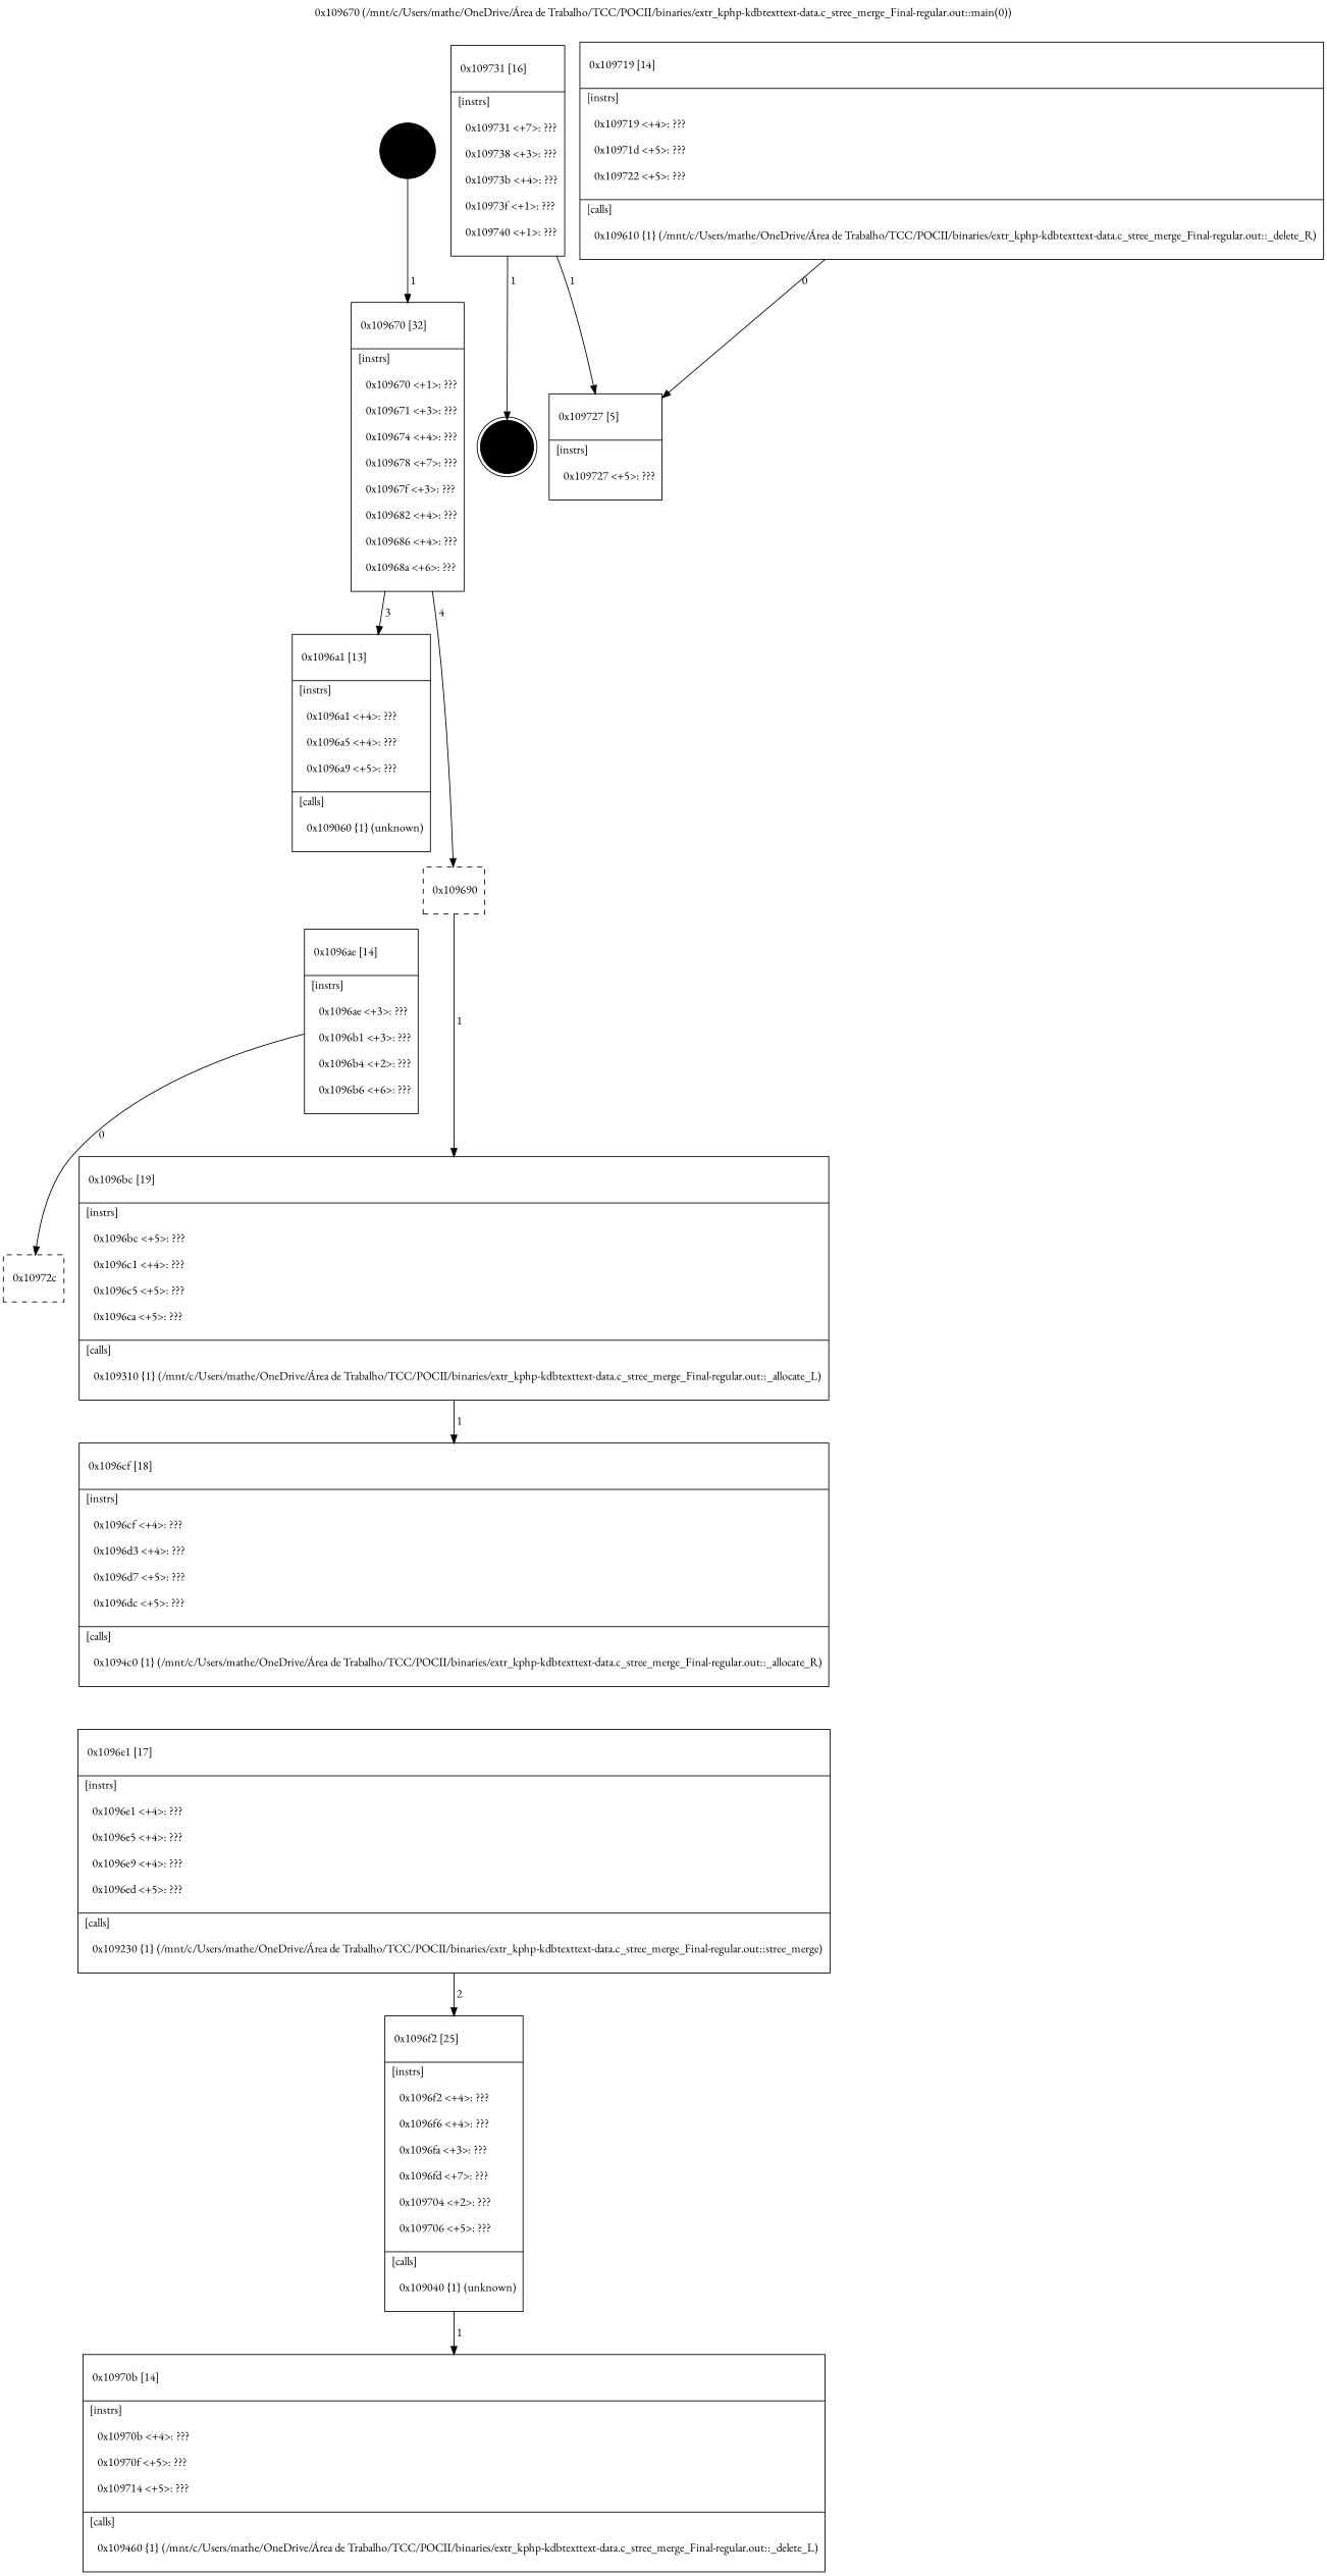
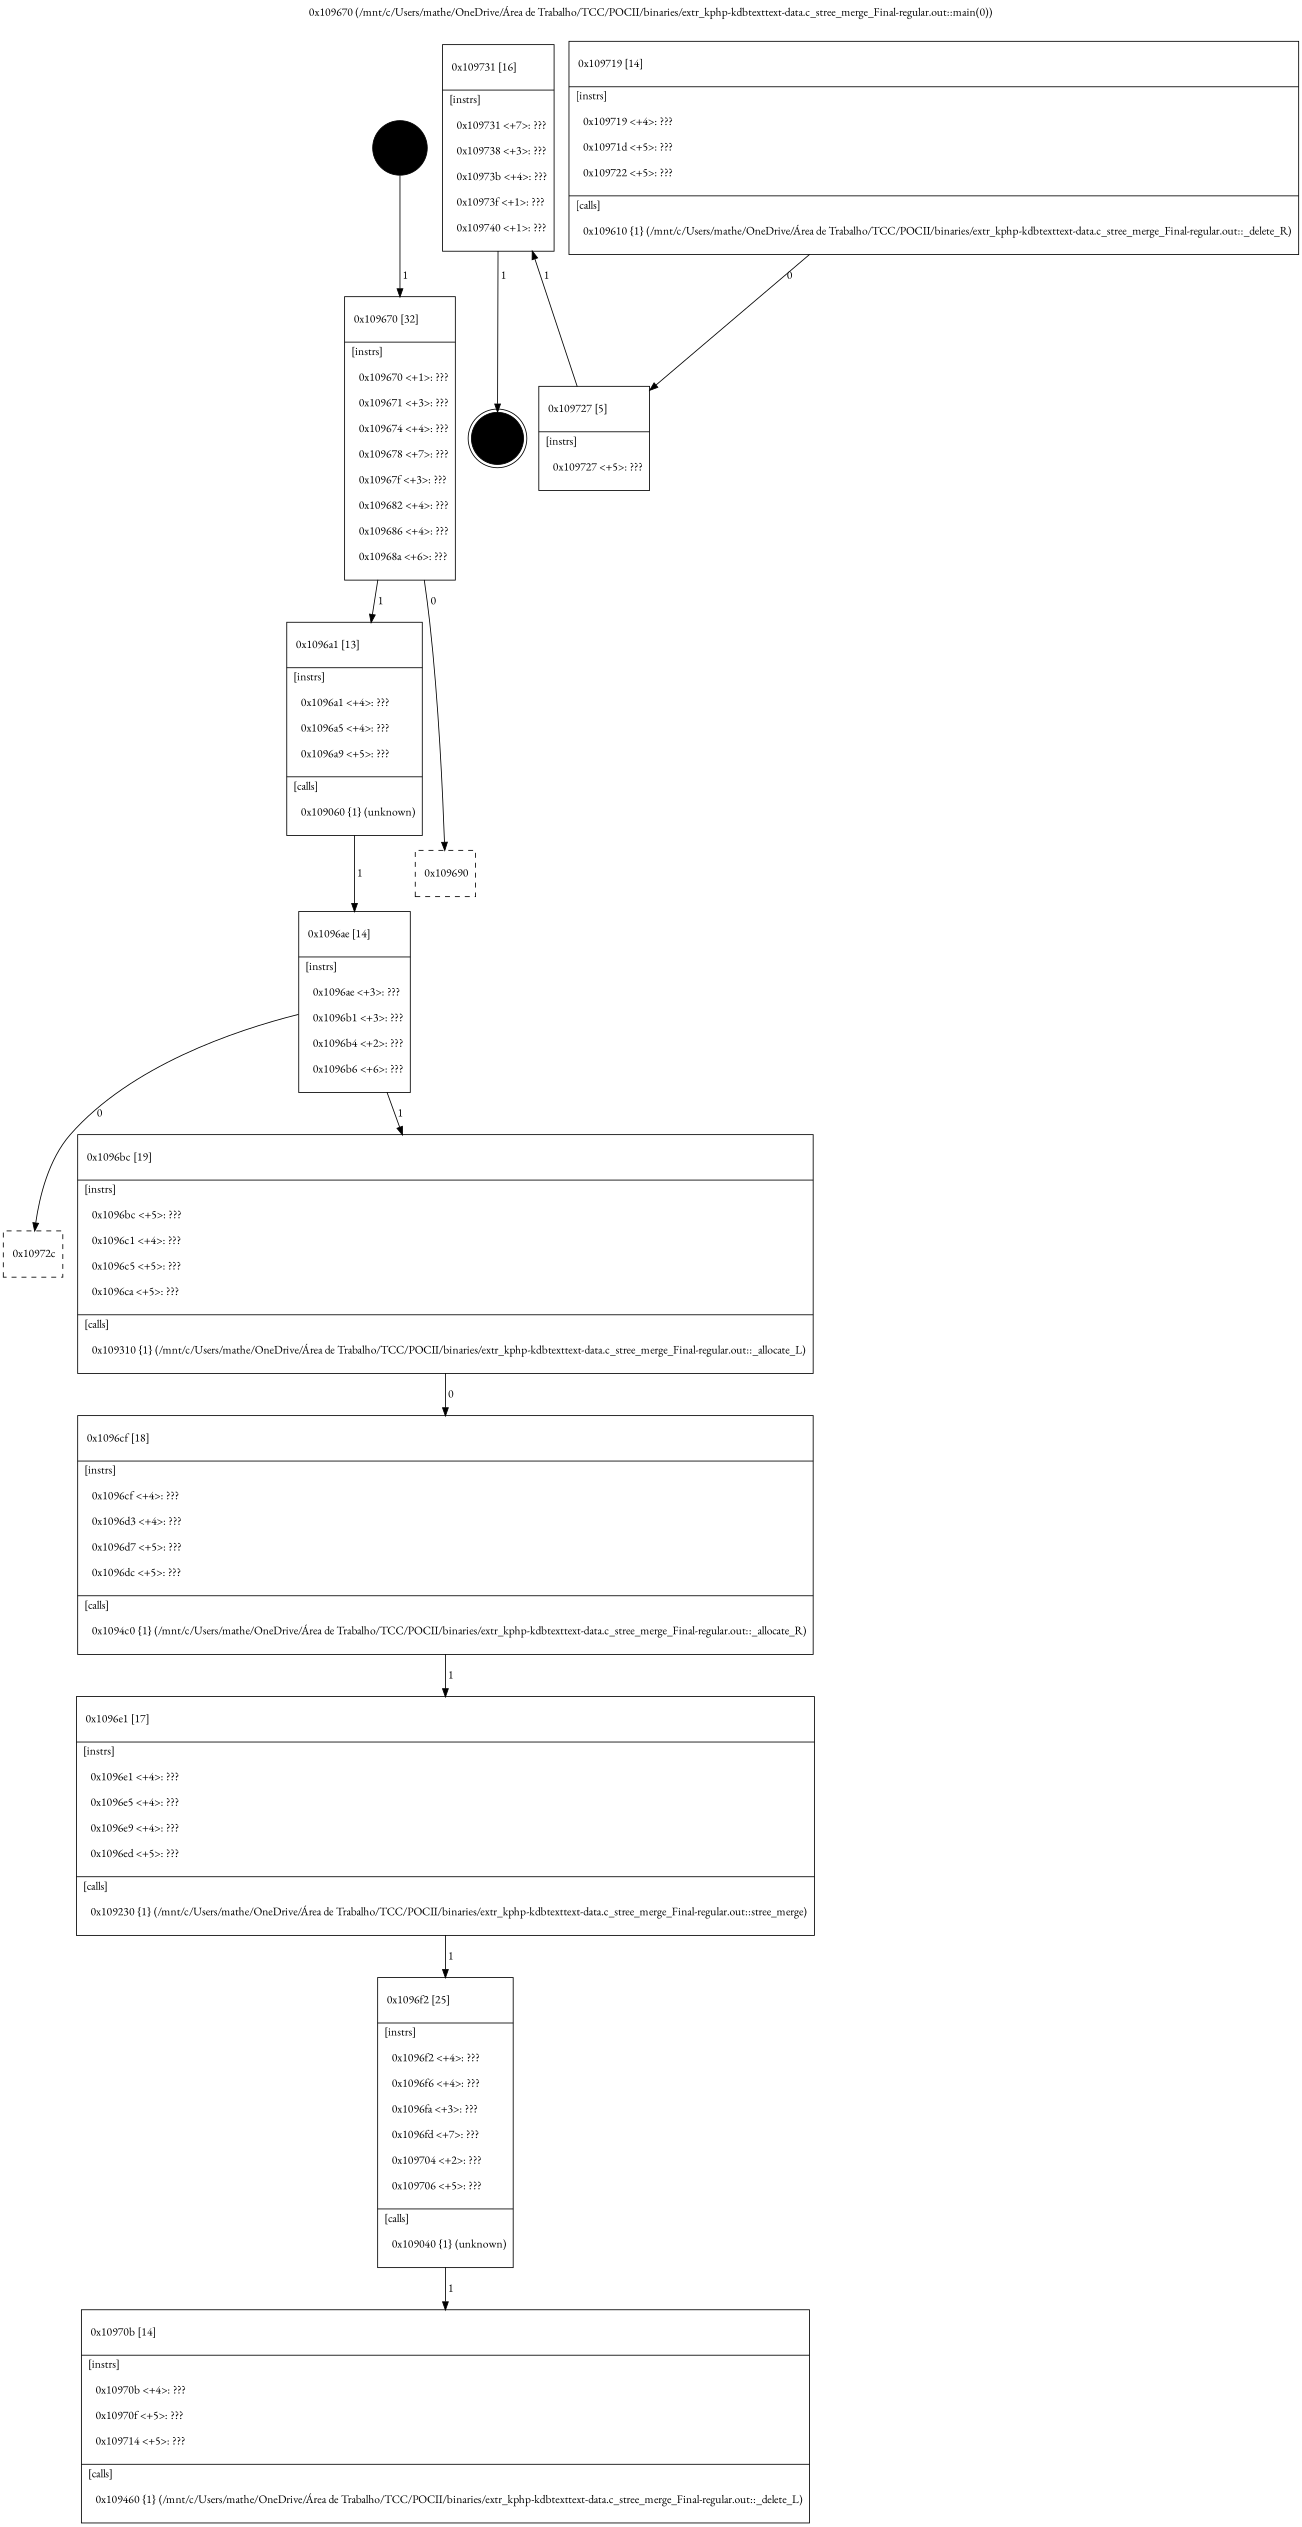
  digraph {
    fontname="EB Garamond"
    label="0x109670 (/mnt/c/Users/mathe/OneDrive/Área de Trabalho/TCC/POCII/binaries/extr_kphp-kdbtexttext-data.c_stree_merge_Final-regular.out::main(0))"
    labelloc=t
    node [fontname="EB Garamond" shape=record]
    edge [fontname="EB Garamond"]
    Entry [fillcolor=black height=0.3 shape=circle style=filled width=0.3]
    n2 [label="{\n     0x109670 [32]\l\n     | [instrs]\l\n     &nbsp;&nbsp;0x109670 \<+1\>: ???\l\n     &nbsp;&nbsp;0x109671 \<+3\>: ???\l\n     &nbsp;&nbsp;0x109674 \<+4\>: ???\l\n     &nbsp;&nbsp;0x109678 \<+7\>: ???\l\n     &nbsp;&nbsp;0x10967f \<+3\>: ???\l\n     &nbsp;&nbsp;0x109682 \<+4\>: ???\l\n     &nbsp;&nbsp;0x109686 \<+4\>: ???\l\n     &nbsp;&nbsp;0x10968a \<+6\>: ???\l\n  }"]
    n3 [label="{\n     0x1096a1 [13]\l\n     | [instrs]\l\n     &nbsp;&nbsp;0x1096a1 \<+4\>: ???\l\n     &nbsp;&nbsp;0x1096a5 \<+4\>: ???\l\n     &nbsp;&nbsp;0x1096a9 \<+5\>: ???\l\n     | [calls]\l\n     &nbsp;&nbsp;0x109060 \{1\} (unknown)\l\n  }"]
    n4 [label="{\n     0x109690\l\n  }" style=dashed]
    n5 [label="{\n     0x1096ae [14]\l\n     | [instrs]\l\n     &nbsp;&nbsp;0x1096ae \<+3\>: ???\l\n     &nbsp;&nbsp;0x1096b1 \<+3\>: ???\l\n     &nbsp;&nbsp;0x1096b4 \<+2\>: ???\l\n     &nbsp;&nbsp;0x1096b6 \<+6\>: ???\l\n  }"]
    n6 [label="{\n     0x10972c\l\n  }" style=dashed]
    n7 [label="{\n     0x1096bc [19]\l\n     | [instrs]\l\n     &nbsp;&nbsp;0x1096bc \<+5\>: ???\l\n     &nbsp;&nbsp;0x1096c1 \<+4\>: ???\l\n     &nbsp;&nbsp;0x1096c5 \<+5\>: ???\l\n     &nbsp;&nbsp;0x1096ca \<+5\>: ???\l\n     | [calls]\l\n     &nbsp;&nbsp;0x109310 \{1\} (/mnt/c/Users/mathe/OneDrive/Área de Trabalho/TCC/POCII/binaries/extr_kphp-kdbtexttext-data.c_stree_merge_Final-regular.out::_allocate_L)\l\n  }"]
    n8 [label="{\n     0x1096cf [18]\l\n     | [instrs]\l\n     &nbsp;&nbsp;0x1096cf \<+4\>: ???\l\n     &nbsp;&nbsp;0x1096d3 \<+4\>: ???\l\n     &nbsp;&nbsp;0x1096d7 \<+5\>: ???\l\n     &nbsp;&nbsp;0x1096dc \<+5\>: ???\l\n     | [calls]\l\n     &nbsp;&nbsp;0x1094c0 \{1\} (/mnt/c/Users/mathe/OneDrive/Área de Trabalho/TCC/POCII/binaries/extr_kphp-kdbtexttext-data.c_stree_merge_Final-regular.out::_allocate_R)\l\n  }"]
    n9 [label="{\n     0x1096e1 [17]\l\n     | [instrs]\l\n     &nbsp;&nbsp;0x1096e1 \<+4\>: ???\l\n     &nbsp;&nbsp;0x1096e5 \<+4\>: ???\l\n     &nbsp;&nbsp;0x1096e9 \<+4\>: ???\l\n     &nbsp;&nbsp;0x1096ed \<+5\>: ???\l\n     | [calls]\l\n     &nbsp;&nbsp;0x109230 \{1\} (/mnt/c/Users/mathe/OneDrive/Área de Trabalho/TCC/POCII/binaries/extr_kphp-kdbtexttext-data.c_stree_merge_Final-regular.out::stree_merge)\l\n  }"]
    Exit [fillcolor=black height=0.3 peripheries=2 shape=circle style=filled width=0.3]
    n11 [label="{\n     0x1096f2 [25]\l\n     | [instrs]\l\n     &nbsp;&nbsp;0x1096f2 \<+4\>: ???\l\n     &nbsp;&nbsp;0x1096f6 \<+4\>: ???\l\n     &nbsp;&nbsp;0x1096fa \<+3\>: ???\l\n     &nbsp;&nbsp;0x1096fd \<+7\>: ???\l\n     &nbsp;&nbsp;0x109704 \<+2\>: ???\l\n     &nbsp;&nbsp;0x109706 \<+5\>: ???\l\n     | [calls]\l\n     &nbsp;&nbsp;0x109040 \{1\} (unknown)\l\n  }"]
    n12 [label="{\n     0x10970b [14]\l\n     | [instrs]\l\n     &nbsp;&nbsp;0x10970b \<+4\>: ???\l\n     &nbsp;&nbsp;0x10970f \<+5\>: ???\l\n     &nbsp;&nbsp;0x109714 \<+5\>: ???\l\n     | [calls]\l\n     &nbsp;&nbsp;0x109460 \{1\} (/mnt/c/Users/mathe/OneDrive/Área de Trabalho/TCC/POCII/binaries/extr_kphp-kdbtexttext-data.c_stree_merge_Final-regular.out::_delete_L)\l\n  }"]
    n13 [label="{\n     0x109719 [14]\l\n     | [instrs]\l\n     &nbsp;&nbsp;0x109719 \<+4\>: ???\l\n     &nbsp;&nbsp;0x10971d \<+5\>: ???\l\n     &nbsp;&nbsp;0x109722 \<+5\>: ???\l\n     | [calls]\l\n     &nbsp;&nbsp;0x109610 \{1\} (/mnt/c/Users/mathe/OneDrive/Área de Trabalho/TCC/POCII/binaries/extr_kphp-kdbtexttext-data.c_stree_merge_Final-regular.out::_delete_R)\l\n  }"]
    n14 [label="{\n     0x109727 [5]\l\n     | [instrs]\l\n     &nbsp;&nbsp;0x109727 \<+5\>: ???\l\n  }"]
    n15 [label="{\n     0x109731 [16]\l\n     | [instrs]\l\n     &nbsp;&nbsp;0x109731 \<+7\>: ???\l\n     &nbsp;&nbsp;0x109738 \<+3\>: ???\l\n     &nbsp;&nbsp;0x10973b \<+4\>: ???\l\n     &nbsp;&nbsp;0x10973f \<+1\>: ???\l\n     &nbsp;&nbsp;0x109740 \<+1\>: ???\l\n  }"]
    Entry -> n2 [label=" 1"]
-   n2 -> n3 [label=" 3"]
-   n2 -> n4 [label=" 4"]
+   n2 -> n3 [label=" 1"]
+   n2 -> n4 [label=" 0"]
+   n3 -> n5 [label=" 1"]
    n5 -> n6 [label=" 0"]
-   n4 -> n7 [label=" 1"]
-   n7 -> n8 [label=" 1"]
-   n9 -> n11 [label=" 2"]
+   n5 -> n7 [label=" 1"]
+   n7 -> n8 [label=" 0"]
+   n8 -> n9 [label=" 1"]
+   n9 -> n11 [label=" 1"]
    n11 -> n12 [label=" 1"]
    n13 -> n14 [label=" 0"]
-   n15 -> n14 [label=" 1"]
+   n14 -> n15 [label=" 1"]
    n15 -> Exit [label=" 1"]
  }
